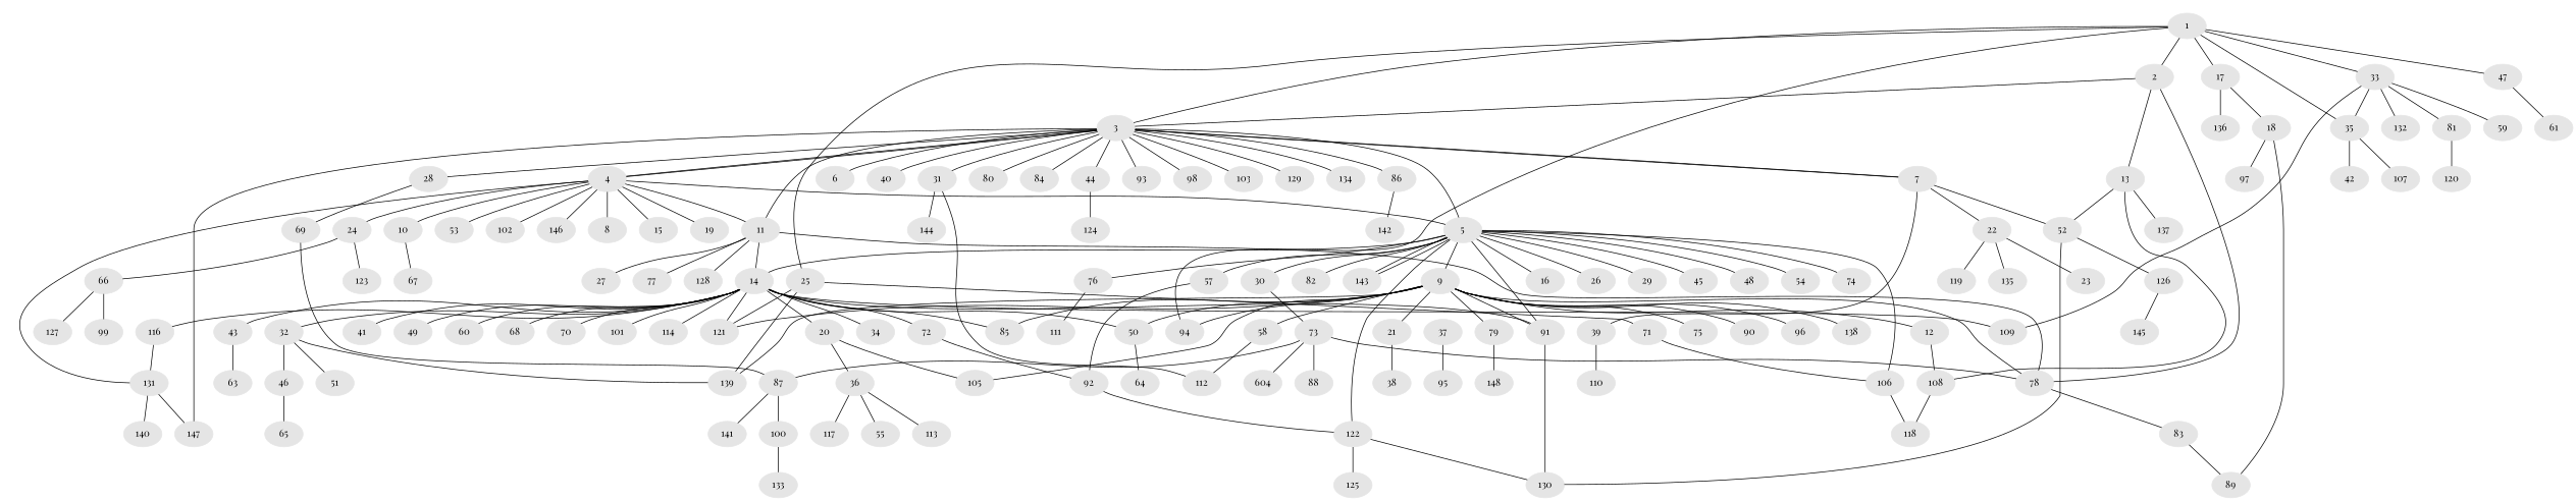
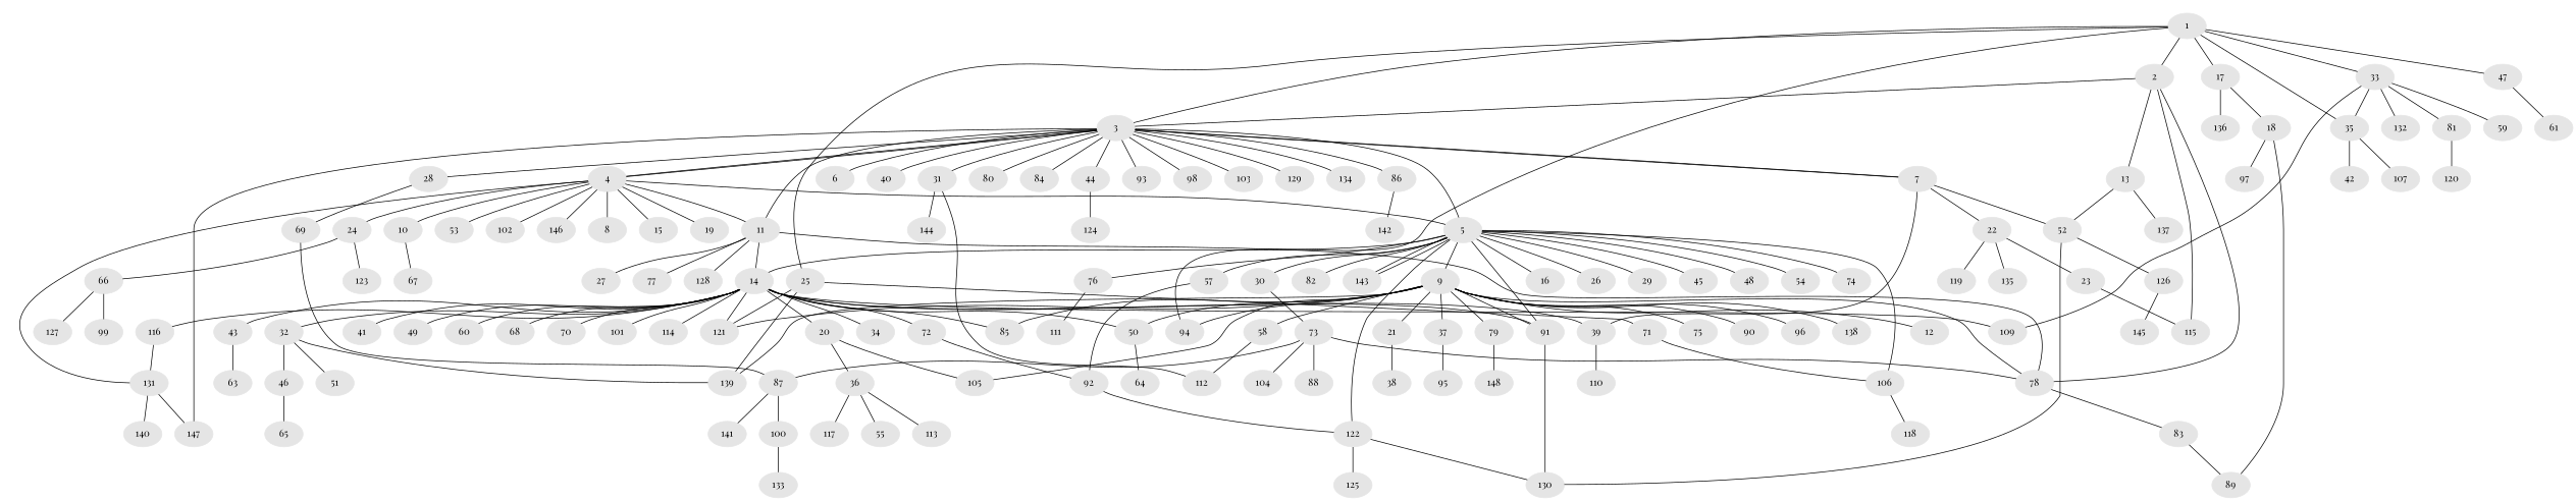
  graph {
    fontname="Playfair Display"
    node [color=gray90 fontname="Playfair Display" style=filled]
    edge [fontname="Playfair Display"]
    1
    2
    3
    17
    25
    33
    35
    47
    94
    13
    78
+   115
    4
    5
    6
    7
    11
    28
    31
    40
    44
    80
    84
    86
    93
    98
    103
    129
    134
    147
    18
    136
    121
    139
    71
    109
    59
    81
    132
    42
    107
    61
    52
-   108
    137
    83
    8
    10
    15
    19
    24
    53
    102
    131
    146
    9
    14
    16
    26
    29
    30
    45
    48
    54
    57
    74
    76
    82
    91
    106
    122
    143
    22
    39
    27
    77
    128
    69
    112
    144
    124
    142
    67
    66
    123
    140
    12
    21
    37
    50
    58
    75
    79
    85
    90
    96
    105
    138
    20
    32
    34
    41
    43
    49
    60
    68
    70
    72
    101
    114
    116
    73
    92
    111
    130
    118
    125
    23
    119
    135
    110
    126
    38
    95
    64
    148
    36
    46
    51
    63
    89
    97
    55
    113
    117
    99
    127
    87
    88
-   104 [label=604]
+   104
    65
    120
    145
    100
    141
    133
    1 -- 2
    1 -- 3
    1 -- 17
    1 -- 25
    1 -- 33
    1 -- 35
    1 -- 47
    1 -- 94
    2 -- 3
    2 -- 13
    2 -- 78
+   2 -- 115
    3 -- 4
    3 -- 4
    3 -- 5
    3 -- 6
    3 -- 7
    3 -- 7
    3 -- 11
    3 -- 28
    3 -- 31
    3 -- 40
    3 -- 44
    3 -- 80
    3 -- 84
    3 -- 86
    3 -- 93
    3 -- 98
    3 -- 103
    3 -- 129
    3 -- 134
    3 -- 147
    17 -- 18
    17 -- 136
    25 -- 121
    25 -- 139
    25 -- 71
    33 -- 35
    33 -- 109
    33 -- 59
    33 -- 81
    33 -- 132
    35 -- 42
    35 -- 107
    47 -- 61
    13 -- 52
-   13 -- 108
    13 -- 137
    78 -- 83
    4 -- 5
    4 -- 11
    4 -- 8
    4 -- 10
    4 -- 15
    4 -- 19
    4 -- 24
    4 -- 53
    4 -- 102
    4 -- 131
    4 -- 146
    5 -- 9
    5 -- 14
    5 -- 16
    5 -- 26
    5 -- 29
    5 -- 30
    5 -- 45
    5 -- 48
    5 -- 54
    5 -- 57
    5 -- 74
    5 -- 76
    5 -- 82
    5 -- 91
    5 -- 106
    5 -- 122
    5 -- 143
    5 -- 143
    7 -- 52
    7 -- 22
    7 -- 39
    11 -- 78
    11 -- 14
    11 -- 27
    11 -- 77
    11 -- 128
    28 -- 69
    31 -- 112
    31 -- 144
    44 -- 124
    86 -- 142
    18 -- 89
    18 -- 97
    71 -- 106
    81 -- 120
    52 -- 130
    52 -- 126
-   108 -- 118
    83 -- 89
    10 -- 67
    24 -- 66
    24 -- 123
    131 -- 147
    131 -- 140
    9 -- 94
    9 -- 78
    9 -- 121
    9 -- 139
    9 -- 91
    9 -- 12
    9 -- 21
+   9 -- 37
    9 -- 50
    9 -- 58
    9 -- 75
    9 -- 79
    9 -- 85
    9 -- 90
    9 -- 96
    9 -- 105
    9 -- 138
    14 -- 121
    14 -- 109
    14 -- 91
+   14 -- 39
    14 -- 50
    14 -- 85
    14 -- 20
    14 -- 32
    14 -- 34
    14 -- 41
    14 -- 43
    14 -- 49
    14 -- 60
    14 -- 68
    14 -- 70
    14 -- 72
    14 -- 101
    14 -- 114
    14 -- 116
    30 -- 73
    57 -- 92
    76 -- 111
    91 -- 130
    106 -- 118
    122 -- 130
    122 -- 125
    22 -- 23
    22 -- 119
    22 -- 135
    39 -- 110
    69 -- 87
    66 -- 99
    66 -- 127
-   12 -- 108
    21 -- 38
    37 -- 95
    50 -- 64
    58 -- 112
    79 -- 148
    20 -- 105
    20 -- 36
    32 -- 139
    32 -- 46
    32 -- 51
    43 -- 63
    72 -- 92
    116 -- 131
    73 -- 78
    73 -- 87
    73 -- 88
    73 -- 104
    92 -- 122
+   23 -- 115
    126 -- 145
    36 -- 55
    36 -- 113
    36 -- 117
    46 -- 65
    87 -- 100
    87 -- 141
    100 -- 133
  }
